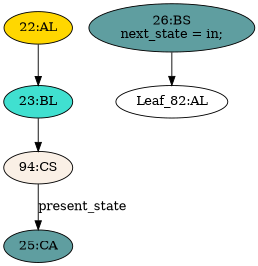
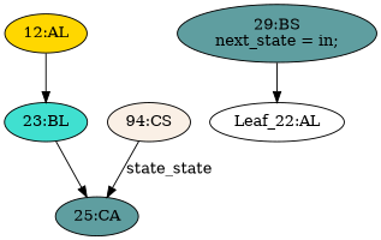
  strict digraph {
    node [fillcolor=cadetblue statements="[]" style=filled]
    edge [cond="[]" lineno=None]
-   n1 [ast="<pyverilog.vparser.ast.Always object at 0x7f56fd13d590>" clk_sens=False fillcolor=gold label="22:AL" sens="['in']" typ=Always use_var="['present_state', 'in']"]
+   n1 [ast="<pyverilog.vparser.ast.Always object at 0x7f56fd13d590>" clk_sens=False fillcolor=gold label="12:AL" sens="['in']" typ=Always use_var="['present_state', 'in']"]
    n2 [ast="<pyverilog.vparser.ast.Block object at 0x7f56fd13dcd0>" fillcolor=turquoise label="23:BL" typ=Block]
    n3 [ast="<pyverilog.vparser.ast.CaseStatement object at 0x7f56fd13da90>" fillcolor=linen label="94:CS" typ=CaseStatement]
    n4 [ast="<pyverilog.vparser.ast.Case object at 0x7f56fe8f9210>" label="25:CA" typ=Case]
-   n5 [ast="<pyverilog.vparser.ast.BlockingSubstitution object at 0x7f56fe8f9710>" label="26:BS\nnext_state = in;" statements="[<pyverilog.vparser.ast.BlockingSubstitution object at 0x7f56fe8f9710>]" typ=BlockingSubstitution]
-   n6 [def_var="['next_state']" label="Leaf_82:AL" fillcolor="" statements="" style=""]
+   n5 [ast="<pyverilog.vparser.ast.BlockingSubstitution object at 0x7f56fe8f9710>" label="29:BS\nnext_state = in;" statements="[<pyverilog.vparser.ast.BlockingSubstitution object at 0x7f56fe8f9710>]" typ=BlockingSubstitution]
+   n6 [def_var="['next_state']" label="Leaf_22:AL" fillcolor="" statements="" style=""]
    n1 -> n2
-   n2 -> n3
-   n3 -> n4 [cond="['present_state']" label=present_state lineno=24]
+   n2 -> n4
+   n3 -> n4 [cond="['present_state']" label=state_state lineno=24]
    n5 -> n6
  }
